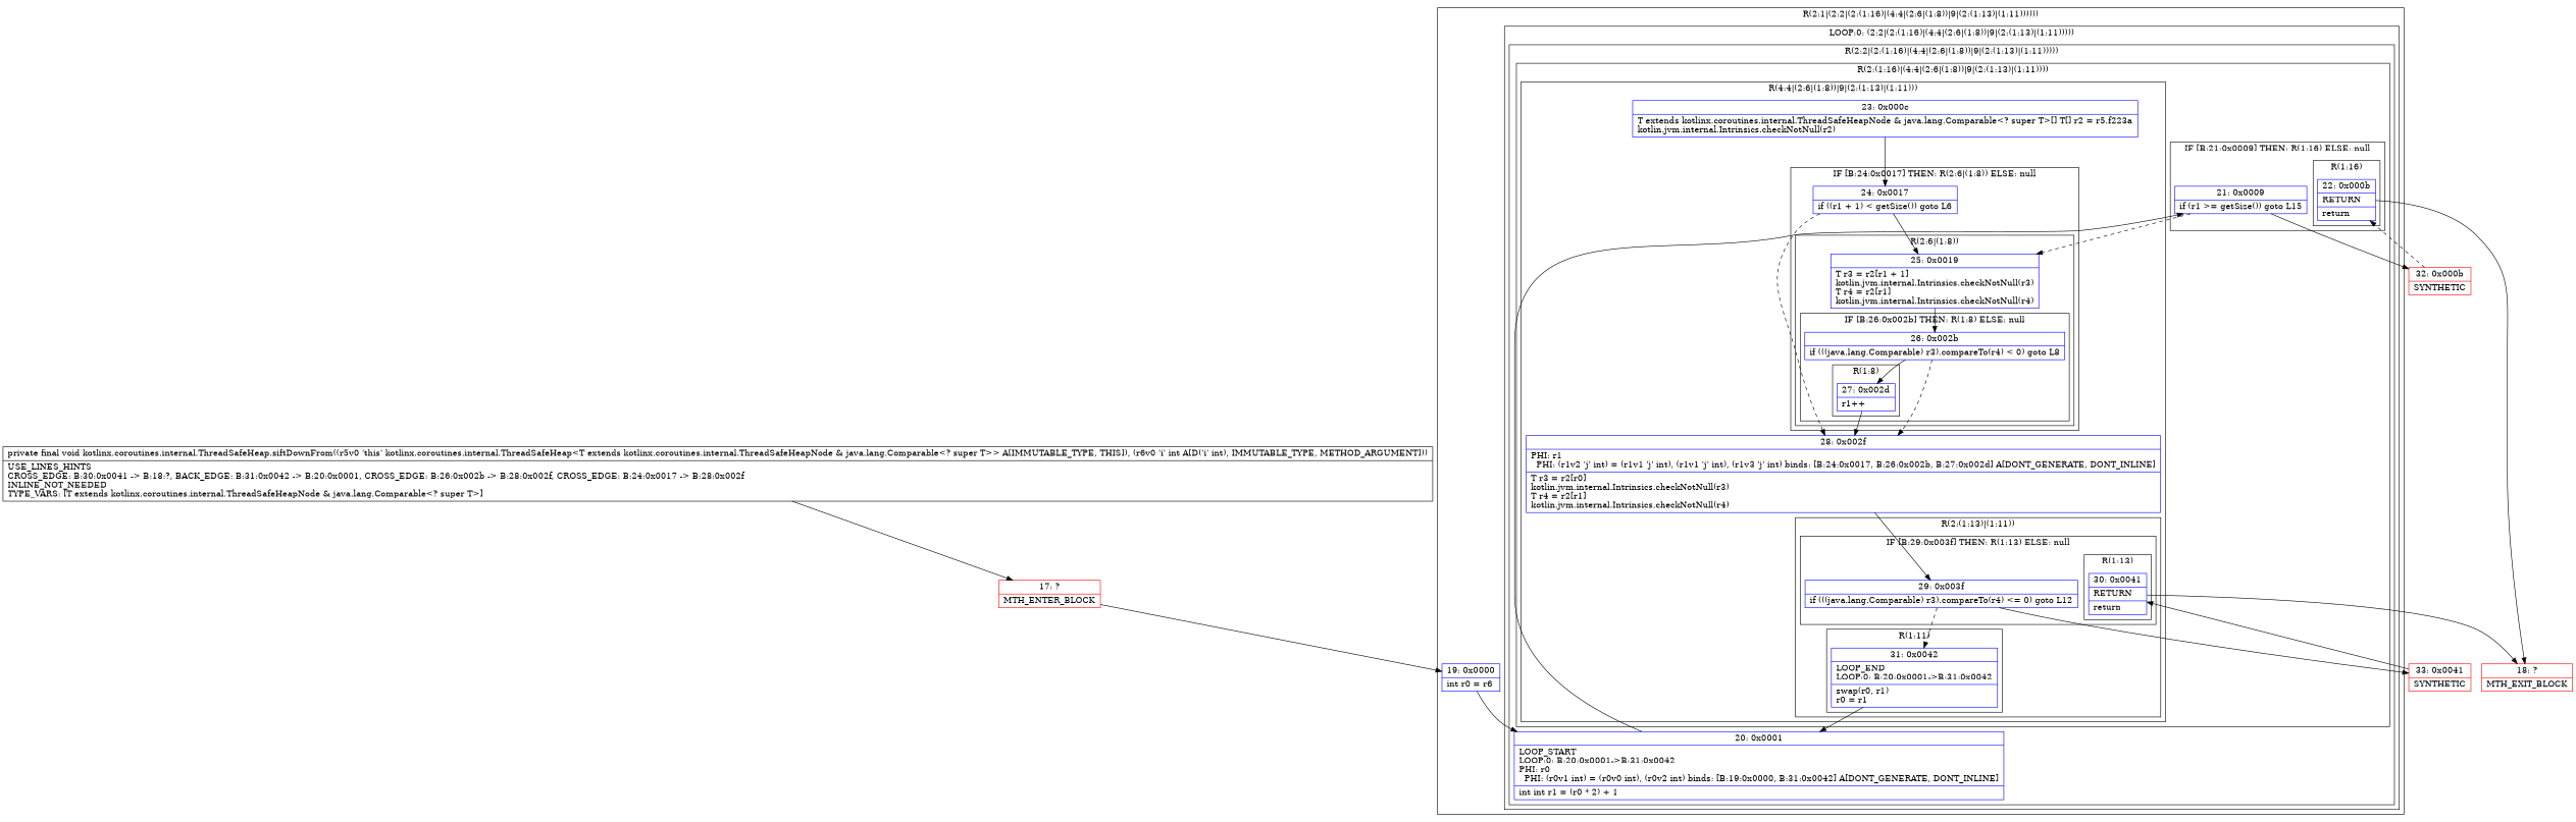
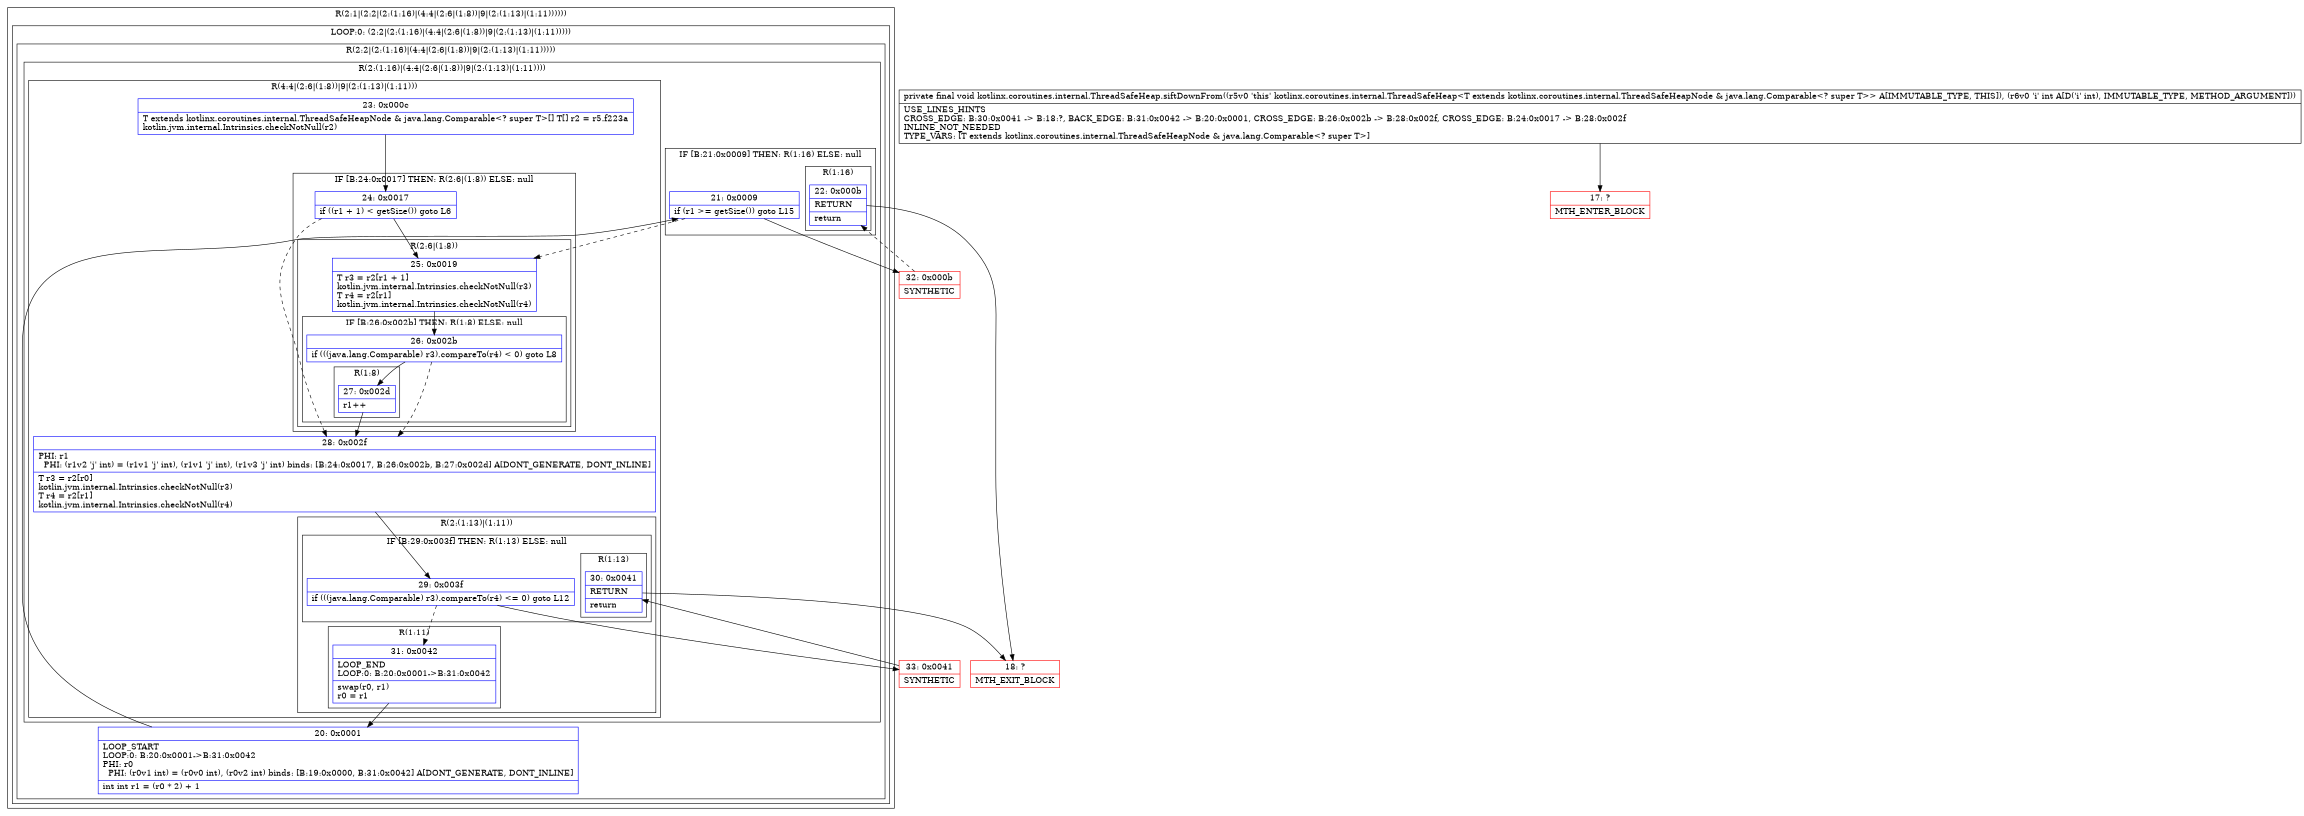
  digraph {
    node [color=blue shape=record]
    n1 [label="{22\:\ 0x000b|RETURN\l|return\l}"]
    n2 [label="{21\:\ 0x0009|if (r1 \>= getSize()) goto L15\l}"]
    n3 [label="{27\:\ 0x002d|r1++\l}"]
    n4 [label="{26\:\ 0x002b|if (((java.lang.Comparable) r3).compareTo(r4) \< 0) goto L8\l}"]
    n5 [label="{25\:\ 0x0019|T r3 = r2[r1 + 1]\lkotlin.jvm.internal.Intrinsics.checkNotNull(r3)\lT r4 = r2[r1]\lkotlin.jvm.internal.Intrinsics.checkNotNull(r4)\l}"]
    n6 [label="{24\:\ 0x0017|if ((r1 + 1) \< getSize()) goto L6\l}"]
    n7 [label="{30\:\ 0x0041|RETURN\l|return\l}"]
    n8 [label="{29\:\ 0x003f|if (((java.lang.Comparable) r3).compareTo(r4) \<= 0) goto L12\l}"]
    n9 [label="{31\:\ 0x0042|LOOP_END\lLOOP:0: B:20:0x0001\-\>B:31:0x0042\l|swap(r0, r1)\lr0 = r1\l}"]
    n10 [label="{23\:\ 0x000c|T extends kotlinx.coroutines.internal.ThreadSafeHeapNode & java.lang.Comparable\<? super T\>[] T[] r2 = r5.f223a\lkotlin.jvm.internal.Intrinsics.checkNotNull(r2)\l}"]
    n11 [label="{28\:\ 0x002f|PHI: r1 \l  PHI: (r1v2 'j' int) = (r1v1 'j' int), (r1v1 'j' int), (r1v3 'j' int) binds: [B:24:0x0017, B:26:0x002b, B:27:0x002d] A[DONT_GENERATE, DONT_INLINE]\l|T r3 = r2[r0]\lkotlin.jvm.internal.Intrinsics.checkNotNull(r3)\lT r4 = r2[r1]\lkotlin.jvm.internal.Intrinsics.checkNotNull(r4)\l}"]
    n12 [label="{20\:\ 0x0001|LOOP_START\lLOOP:0: B:20:0x0001\-\>B:31:0x0042\lPHI: r0 \l  PHI: (r0v1 int) = (r0v0 int), (r0v2 int) binds: [B:19:0x0000, B:31:0x0042] A[DONT_GENERATE, DONT_INLINE]\l|int int r1 = (r0 * 2) + 1\l}"]
-   n13 [label="{19\:\ 0x0000|int r0 = r6\l}"]
    n14 [color=red label="{18\:\ ?|MTH_EXIT_BLOCK\l}"]
    n15 [color=red label="{32\:\ 0x000b|SYNTHETIC\l}"]
    n16 [color=red label="{33\:\ 0x0041|SYNTHETIC\l}"]
    n17 [color=red label="{17\:\ ?|MTH_ENTER_BLOCK\l}"]
    n18 [label="{private final void kotlinx.coroutines.internal.ThreadSafeHeap.siftDownFrom((r5v0 'this' kotlinx.coroutines.internal.ThreadSafeHeap\<T extends kotlinx.coroutines.internal.ThreadSafeHeapNode & java.lang.Comparable\<? super T\>\> A[IMMUTABLE_TYPE, THIS]), (r6v0 'i' int A[D('i' int), IMMUTABLE_TYPE, METHOD_ARGUMENT]))  | USE_LINES_HINTS\lCROSS_EDGE: B:30:0x0041 \-\> B:18:?, BACK_EDGE: B:31:0x0042 \-\> B:20:0x0001, CROSS_EDGE: B:26:0x002b \-\> B:28:0x002f, CROSS_EDGE: B:24:0x0017 \-\> B:28:0x002f\lINLINE_NOT_NEEDED\lTYPE_VARS: [T extends kotlinx.coroutines.internal.ThreadSafeHeapNode & java.lang.Comparable\<? super T\>]\l}" color=""]
    subgraph cluster_1 {
      label="R(2:1|(2:2|(2:(1:16)|(4:4|(2:6|(1:8))|9|(2:(1:13)|(1:11))))))"
-     n13
      subgraph cluster_2 {
        label="LOOP:0: (2:2|(2:(1:16)|(4:4|(2:6|(1:8))|9|(2:(1:13)|(1:11)))))"
        subgraph cluster_3 {
          label="R(2:2|(2:(1:16)|(4:4|(2:6|(1:8))|9|(2:(1:13)|(1:11)))))"
          n12
          subgraph cluster_4 {
            label="R(2:(1:16)|(4:4|(2:6|(1:8))|9|(2:(1:13)|(1:11))))"
            subgraph cluster_5 {
              label="IF [B:21:0x0009] THEN: R(1:16) ELSE: null"
              n2
              subgraph cluster_6 {
                label="R(1:16)"
                n1
              }
            }
            subgraph cluster_7 {
              label="R(4:4|(2:6|(1:8))|9|(2:(1:13)|(1:11)))"
              n10
              n11
              subgraph cluster_8 {
                label="IF [B:24:0x0017] THEN: R(2:6|(1:8)) ELSE: null"
                n6
                subgraph cluster_9 {
                  label="R(2:6|(1:8))"
                  n5
                  subgraph cluster_10 {
                    label="IF [B:26:0x002b] THEN: R(1:8) ELSE: null"
                    n4
                    subgraph cluster_11 {
                      label="R(1:8)"
                      n3
                    }
                  }
                }
              }
              subgraph cluster_12 {
                label="R(2:(1:13)|(1:11))"
                subgraph cluster_13 {
                  label="IF [B:29:0x003f] THEN: R(1:13) ELSE: null"
                  n8
                  subgraph cluster_14 {
                    label="R(1:13)"
                    n7
                  }
                }
                subgraph cluster_15 {
                  label="R(1:11)"
                  n9
                }
              }
            }
          }
        }
      }
    }
    n1 -> n14
    n2 -> n5 [style=dashed]
    n2 -> n15
    n3 -> n11
    n4 -> n3
    n4 -> n11 [style=dashed]
    n5 -> n4
    n6 -> n5
    n6 -> n11 [style=dashed]
    n7 -> n14
    n8 -> n9 [style=dashed]
    n8 -> n16
    n9 -> n12
    n10 -> n6
    n11 -> n8
    n12 -> n2
-   n13 -> n12
    n15 -> n1 [style=dashed]
    n16 -> n7
-   n17 -> n13
    n18 -> n17
  }
